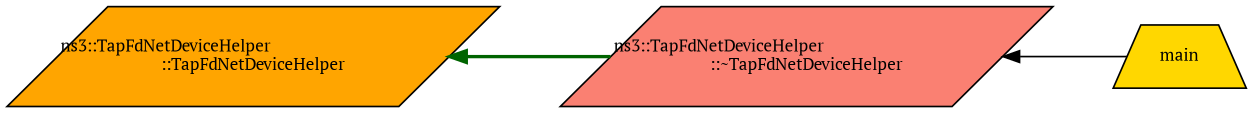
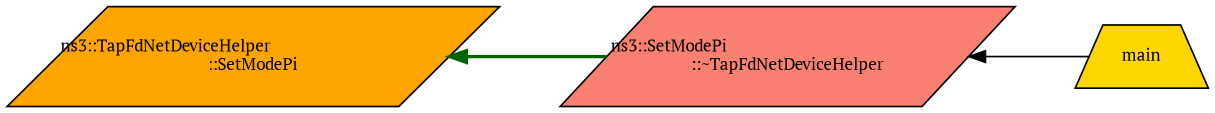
  digraph {
    fontname="PT Serif"
    rankdir=LR
    node [color=black fontname="PT Serif" fontsize=10 shape=parallelogram style=filled]
    edge [dir=back fontname="PT Serif" fontsize=10 labelfontname=Helvetica labelfontsize=10]
-   n1 [fillcolor=orange fontcolor=black height=0.2 label="ns3::TapFdNetDeviceHelper\l::TapFdNetDeviceHelper" width=0.4]
-   n2 [fillcolor=salmon height=0.2 label="ns3::TapFdNetDeviceHelper\l::~TapFdNetDeviceHelper" width=0.4]
+   n1 [fillcolor=orange fontcolor=black height=0.2 label="ns3::TapFdNetDeviceHelper\l::SetModePi" width=0.4]
+   n2 [fillcolor=salmon height=0.2 label="ns3::SetModePi\l::~TapFdNetDeviceHelper" width=0.4]
    n3 [fillcolor=gold height=0.2 label=main shape=trapezium width=0.4]
    n1 -> n2 [color=darkgreen style=bold]
    n2 -> n3 [color=black style=solid]
  }
